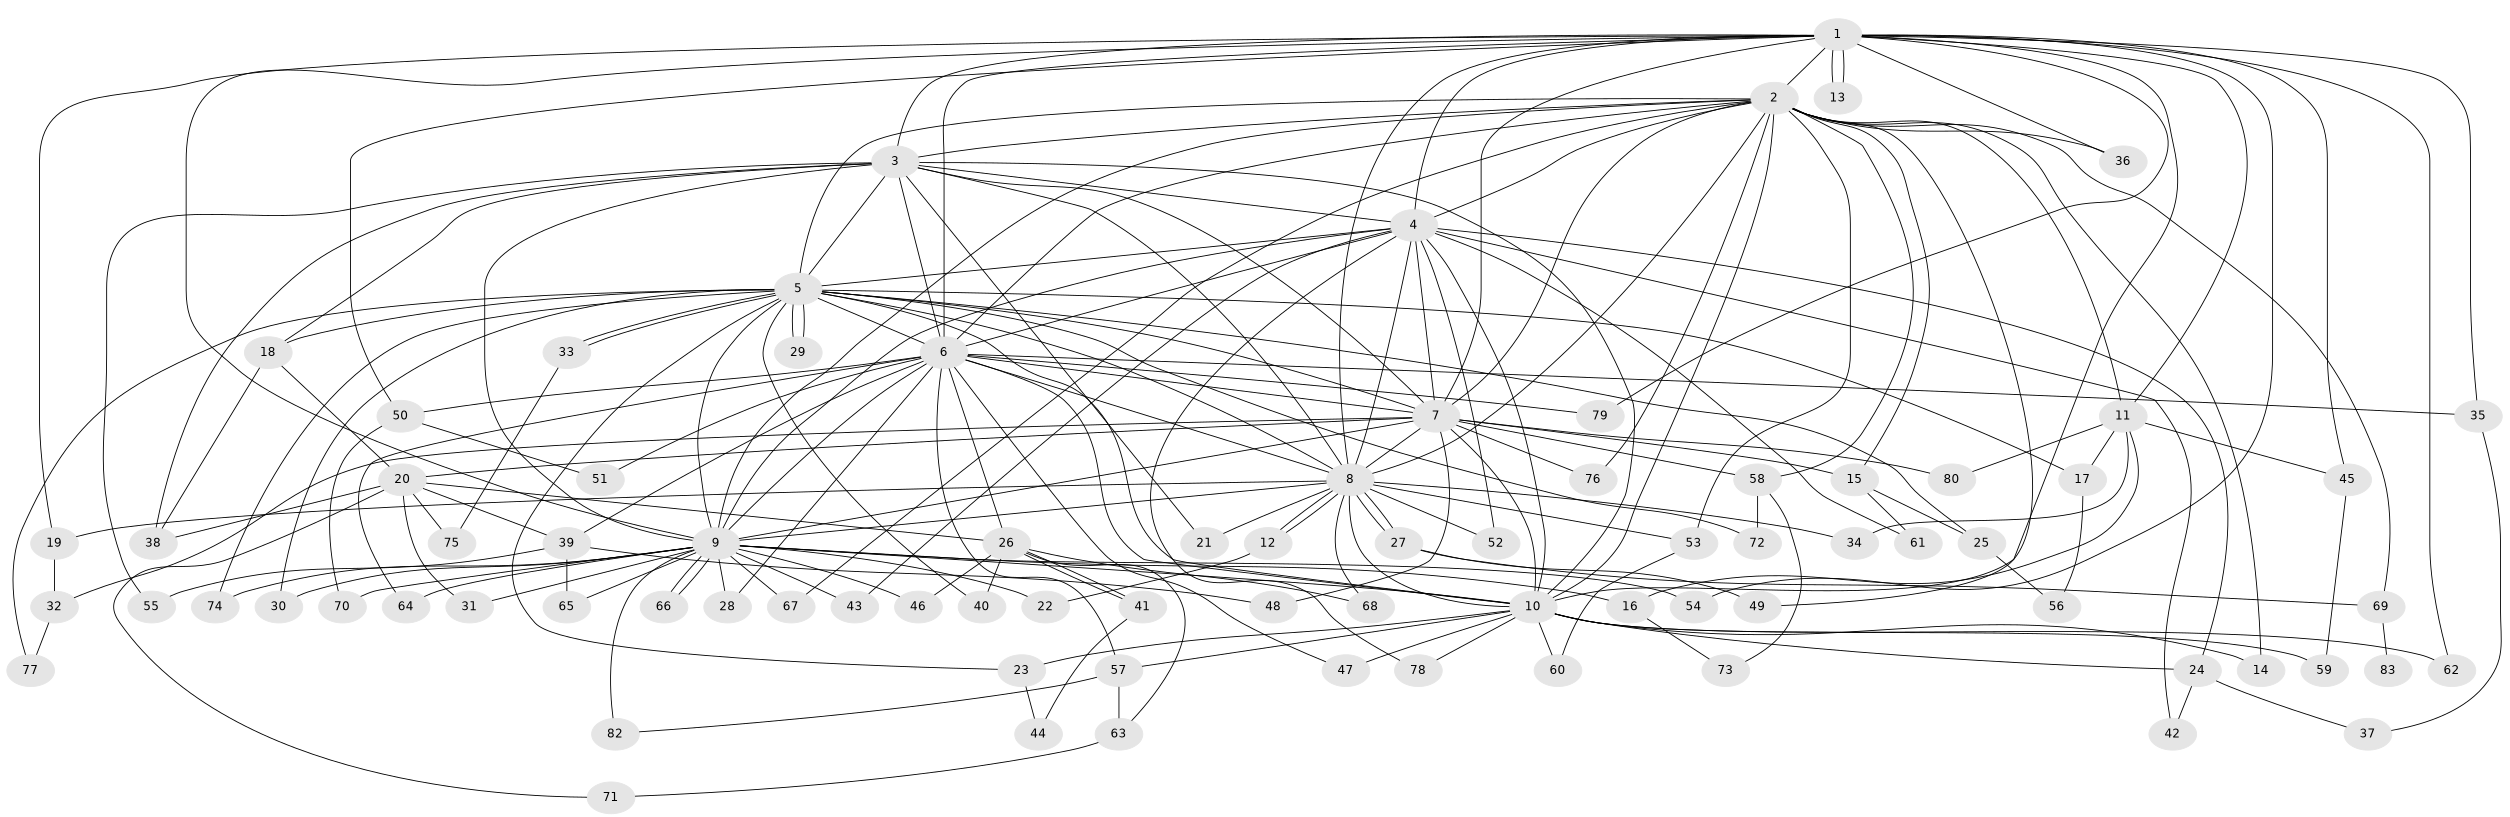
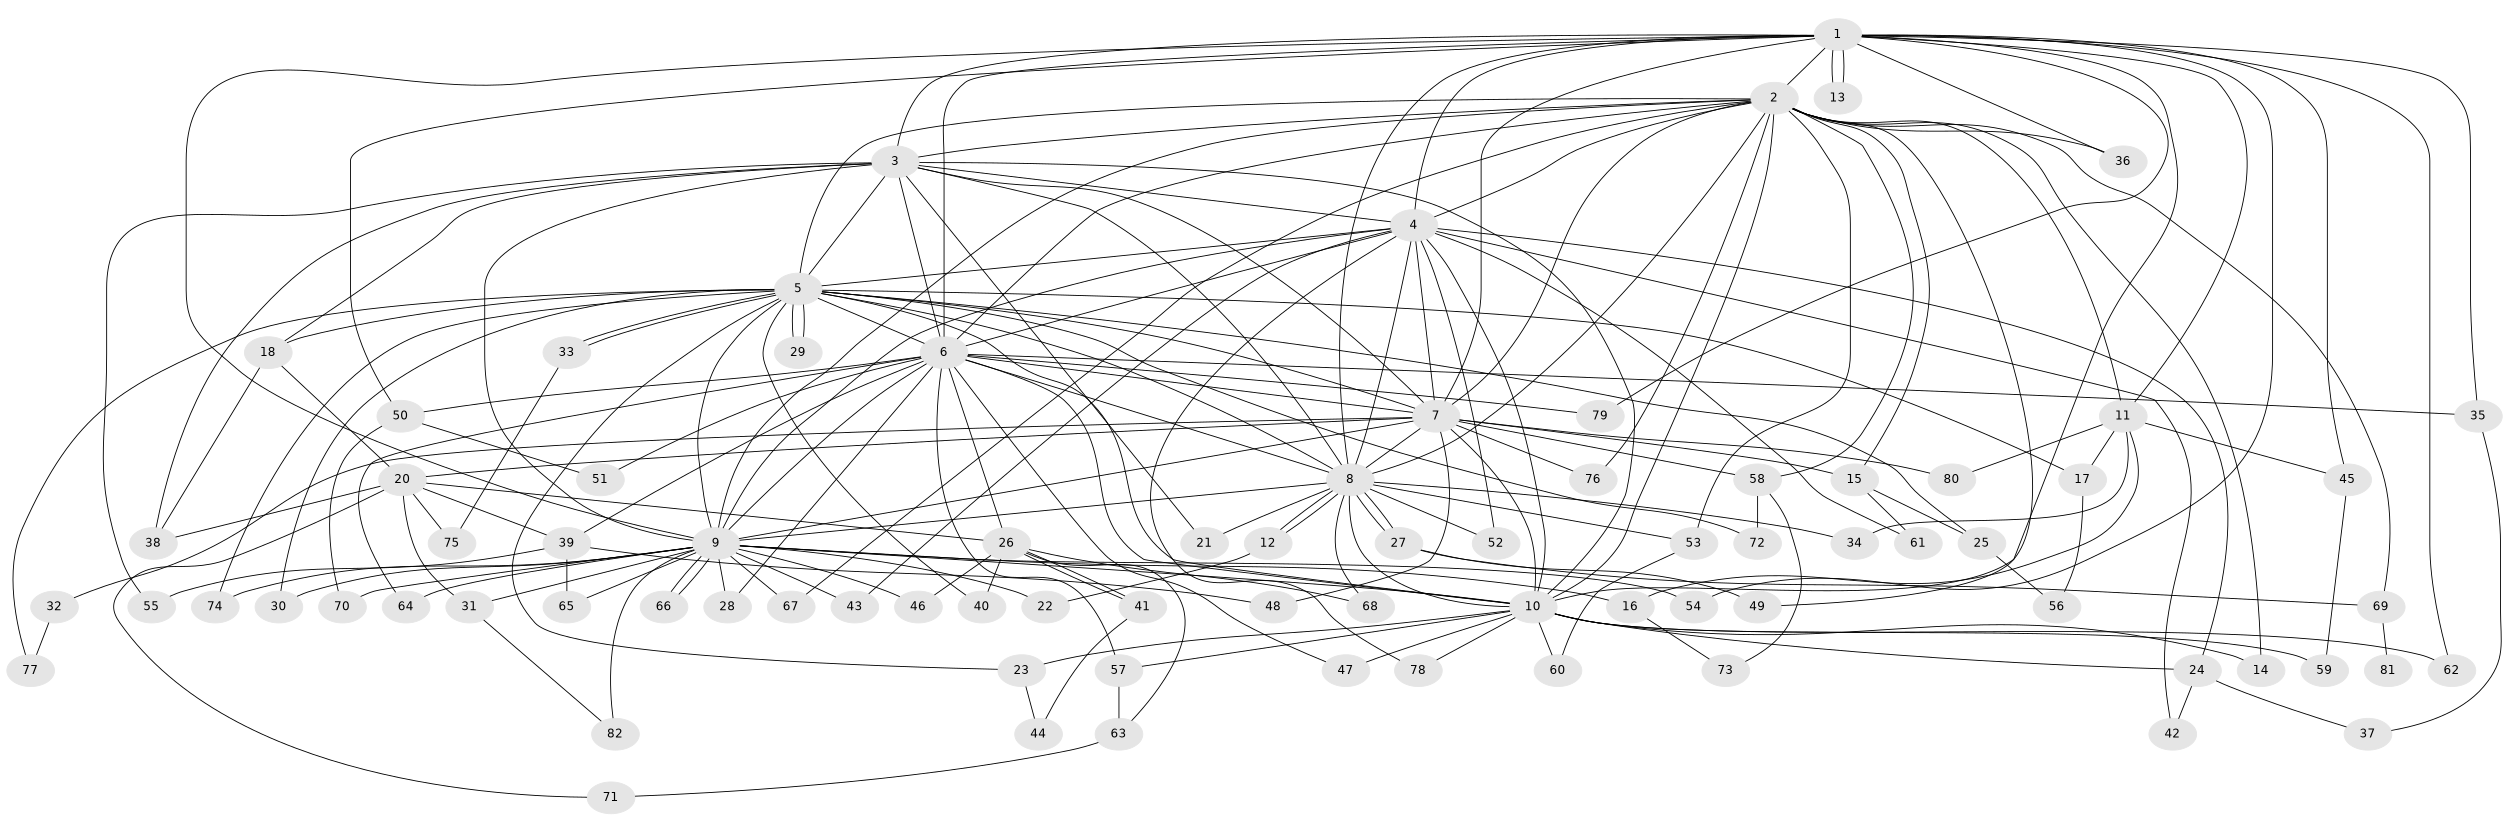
  graph {
    fontname="DejaVu Sans"
    node [color=gray90 fontname="DejaVu Sans" style=filled]
    edge [fontname="DejaVu Sans"]
    1
    2
    3
    4
    6
    7
    8
    9
    10
    11
    13
-   19
    35
    36
    45
    50
    54
    62
    79
    5
    14
    15
    49
    53
    58
    67
    69
    76
    18
    21
    38
    55
    24
    42
    43
    52
    61
    78
    17
    23
    25
    29
    30
    33
    40
    72
    74
    77
    26
    28
    39
    47
    51
    57
    64
    20
    32
    48
    80
    12
    27
    34
    68
    16
    22
    31
    46
    65
    66
    70
    82
    59
    60
    37
    73
-   81 [label=83]
+   81
    56
    44
    75
    41
    63
    71
    1 -- 2
    1 -- 3
    1 -- 4
    1 -- 6
    1 -- 7
    1 -- 8
    1 -- 9
    1 -- 10
    1 -- 11
    1 -- 13
    1 -- 13
-   1 -- 19
    1 -- 35
    1 -- 36
    1 -- 45
    1 -- 50
    1 -- 54
    1 -- 62
    1 -- 79
    2 -- 3
    2 -- 4
    2 -- 6
    2 -- 7
    2 -- 8
    2 -- 9
    2 -- 10
    2 -- 11
    2 -- 36
    2 -- 5
    2 -- 14
    2 -- 15
    2 -- 49
    2 -- 53
    2 -- 58
    2 -- 67
    2 -- 69
    2 -- 76
    3 -- 4
    3 -- 6
    3 -- 7
    3 -- 8
    3 -- 9
    3 -- 10
    3 -- 5
    3 -- 18
    3 -- 21
    3 -- 38
    3 -- 55
    4 -- 6
    4 -- 7
    4 -- 8
    4 -- 9
    4 -- 10
    4 -- 5
    4 -- 24
    4 -- 42
    4 -- 43
    4 -- 52
    4 -- 61
    4 -- 78
    6 -- 7
    6 -- 8
    6 -- 9
    6 -- 10
    6 -- 35
    6 -- 50
    6 -- 79
    6 -- 26
    6 -- 28
    6 -- 39
    6 -- 47
    6 -- 51
    6 -- 57
    6 -- 64
    7 -- 8
    7 -- 9
    7 -- 10
    7 -- 15
    7 -- 58
    7 -- 76
    7 -- 20
    7 -- 32
    7 -- 48
    7 -- 80
    8 -- 9
    8 -- 10
-   8 -- 19
    8 -- 53
    8 -- 21
    8 -- 52
    8 -- 12
    8 -- 12
    8 -- 27
    8 -- 27
    8 -- 34
    8 -- 68
    9 -- 10
    9 -- 54
    9 -- 67
    9 -- 43
    9 -- 30
    9 -- 74
    9 -- 28
    9 -- 64
    9 -- 16
    9 -- 22
    9 -- 31
    9 -- 46
    9 -- 65
    9 -- 66
    9 -- 66
    9 -- 70
    9 -- 82
    10 -- 62
    10 -- 14
    10 -- 24
    10 -- 78
    10 -- 23
    10 -- 47
    10 -- 57
    10 -- 59
    10 -- 60
    11 -- 45
    11 -- 17
    11 -- 80
    11 -- 34
    11 -- 16
-   19 -- 32
    35 -- 37
    45 -- 59
    50 -- 51
    50 -- 70
    5 -- 6
    5 -- 7
    5 -- 8
    5 -- 9
    5 -- 10
    5 -- 18
    5 -- 17
    5 -- 23
    5 -- 25
    5 -- 29
    5 -- 29
    5 -- 30
    5 -- 33
    5 -- 33
    5 -- 40
    5 -- 72
    5 -- 74
    5 -- 77
    15 -- 61
    15 -- 25
    53 -- 60
    58 -- 72
    58 -- 73
    69 -- 81
    18 -- 38
    18 -- 20
    24 -- 42
    24 -- 37
    17 -- 56
    23 -- 44
    25 -- 56
    33 -- 75
    26 -- 40
    26 -- 68
    26 -- 46
    26 -- 41
    26 -- 41
    26 -- 63
    39 -- 55
    39 -- 48
    39 -- 65
-   57 -- 82
+   31 -- 82
    57 -- 63
    20 -- 38
    20 -- 26
    20 -- 39
    20 -- 31
    20 -- 75
    20 -- 71
    32 -- 77
    12 -- 22
    27 -- 49
    27 -- 69
    16 -- 73
    41 -- 44
    63 -- 71
  }
